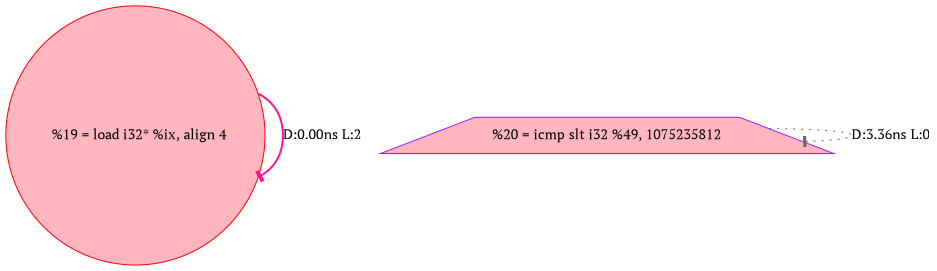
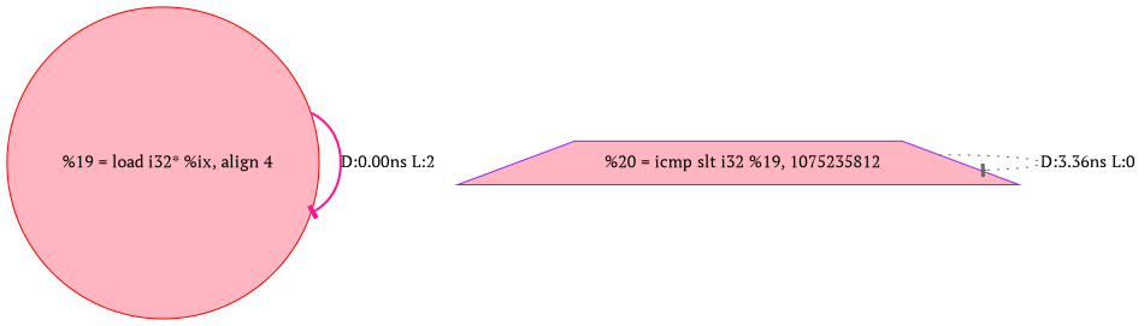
  digraph {
    fontname="PT Serif"
    node [style=filled fillcolor=lightpink fontname="PT Serif"]
    edge [arrowhead=tee fontname="PT Serif"]
    n1 [label="  %19 = load i32* %ix, align 4" color=red shape=circle]
-   n2 [label="%20 = icmp slt i32 %49, 1075235812" color=purple shape=trapezium]
+   n2 [label="  %20 = icmp slt i32 %19, 1075235812" color=purple shape=trapezium]
    n1 -> n1 [color=deeppink label="D:0.00ns L:2" style=bold]
    n2 -> n2 [color=gray40 label="D:3.36ns L:0" style=dotted]
  }
